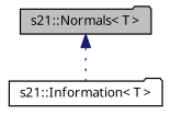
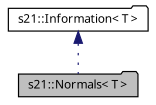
  digraph {
    fontname="Noto Sans"
    node [color=black fontname="Noto Sans" fontsize=10 shape=folder style=filled]
    n1 [fillcolor=grey75 fontcolor=black height=0.2 label="s21::Normals\< T \>" width=0.4]
    n2 [fillcolor=white height=0.2 label="s21::Information\< T \>" width=0.4]
-   n1 -> n2 [color=midnightblue dir=back fontname="Noto Sans" fontsize=10 labelfontname=Helvetica labelfontsize=10 style=dotted]
+   n2 -> n1 [color=midnightblue dir=back fontname="Noto Sans" fontsize=10 labelfontname=Helvetica labelfontsize=10 style=dotted]
  }
